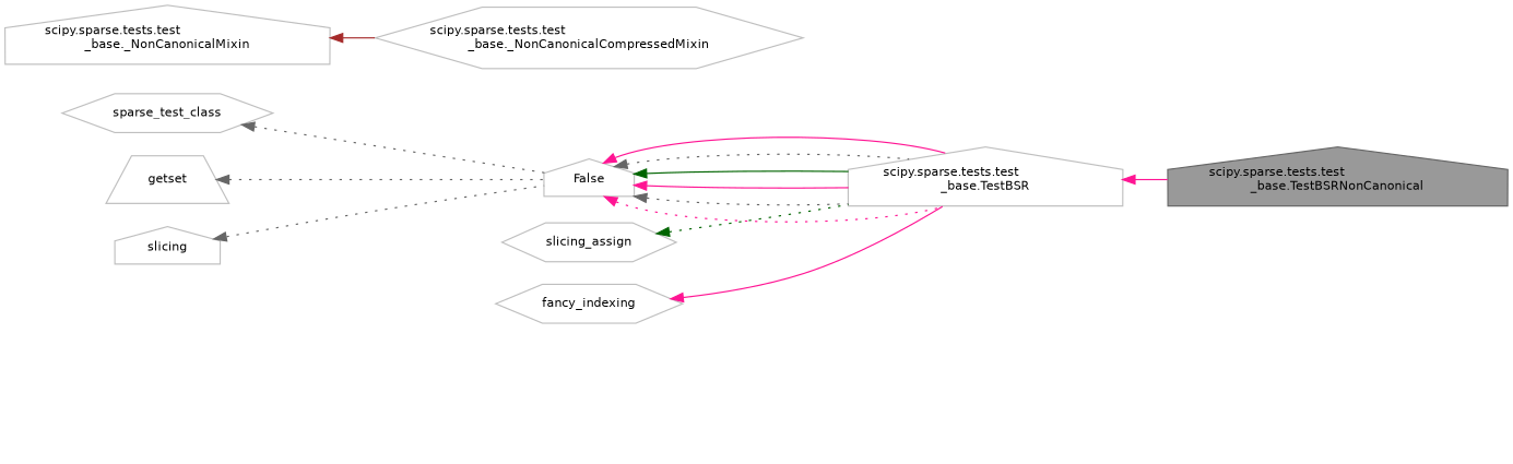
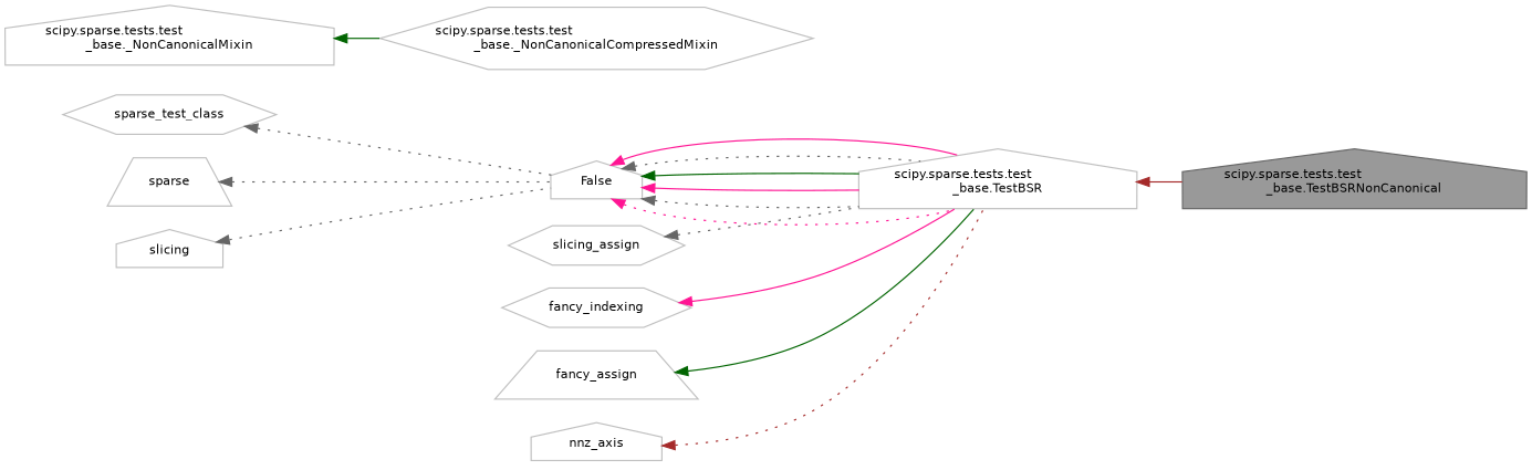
  digraph {
    rankdir=LR
    node [color=grey75 fillcolor=white fontname=Helvetica fontsize=10 shape=house style=filled]
    edge [color=gray40 dir=back fontname=Helvetica fontsize=10 labelfontname=Helvetica labelfontsize=10 style=dotted]
    n1 [color=gray40 fillcolor=grey60 fontcolor=black height=0.2 label="scipy.sparse.tests.test\l_base.TestBSRNonCanonical" width=0.4]
    n2 [height=0.2 label="scipy.sparse.tests.test\l_base._NonCanonicalCompressedMixin" shape=hexagon width=0.4]
    n3 [height=0.2 label="scipy.sparse.tests.test\l_base._NonCanonicalMixin" width=0.4]
    n4 [height=0.2 label="scipy.sparse.tests.test\l_base.TestBSR" width=0.4]
    n5 [height=0.2 label=sparse_test_class shape=hexagon width=0.4]
    n6 [height=0.2 label=False width=0.4]
-   n7 [height=0.2 label=getset shape=trapezium width=0.4]
+   n7 [height=0.2 label=sparse shape=trapezium width=0.4]
    n8 [height=0.2 label=slicing width=0.4]
    n9 [height=0.2 label=slicing_assign shape=hexagon width=0.4]
    n10 [height=0.2 label=fancy_indexing shape=hexagon width=0.4]
-   n3 -> n2 [color=brown style=solid]
-   n4 -> n1 [color=deeppink style=solid]
+   n11 [height=0.2 label=fancy_assign shape=trapezium width=0.4]
+   n12 [height=0.2 label=nnz_axis width=0.4]
+   n3 -> n2 [color=darkgreen style=solid]
+   n4 -> n1 [color=brown style=solid]
    n5 -> n6
    n6 -> n4 [color=deeppink]
    n6 -> n4
    n6 -> n4 [color=deeppink style=solid]
    n6 -> n4 [color=darkgreen style=solid]
    n6 -> n4
    n6 -> n4 [color=deeppink style=solid]
    n7 -> n6
    n8 -> n6
-   n9 -> n4 [color=darkgreen]
+   n9 -> n4
    n10 -> n4 [color=deeppink style=solid]
+   n11 -> n4 [color=darkgreen style=solid]
+   n12 -> n4 [color=brown]
  }
